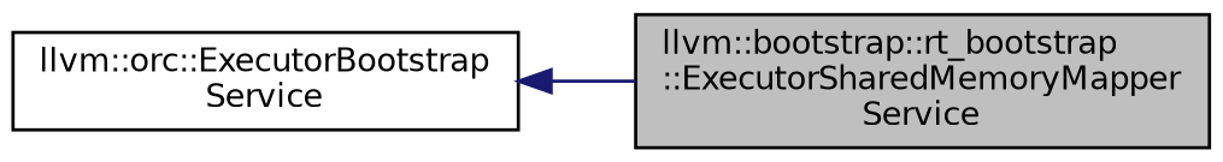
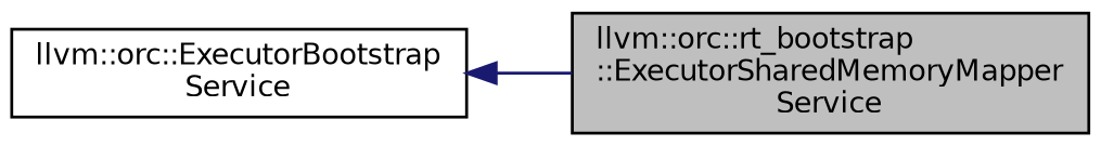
  digraph {
    rankdir=LR
    node [color=black fontname=Helvetica fontsize=10 shape=record]
-   n1 [fillcolor=grey75 fontcolor=black height=0.2 label="llvm::bootstrap::rt_bootstrap\l::ExecutorSharedMemoryMapper\lService" style=filled width=0.4]
+   n1 [fillcolor=grey75 fontcolor=black height=0.2 label="llvm::orc::rt_bootstrap\l::ExecutorSharedMemoryMapper\lService" style=filled width=0.4]
    n2 [height=0.2 label="llvm::orc::ExecutorBootstrap\lService" width=0.4]
    n2 -> n1 [color=midnightblue dir=back fontname=Helvetica fontsize=10 labelfontname=Helvetica labelfontsize=10 style=solid]
  }
